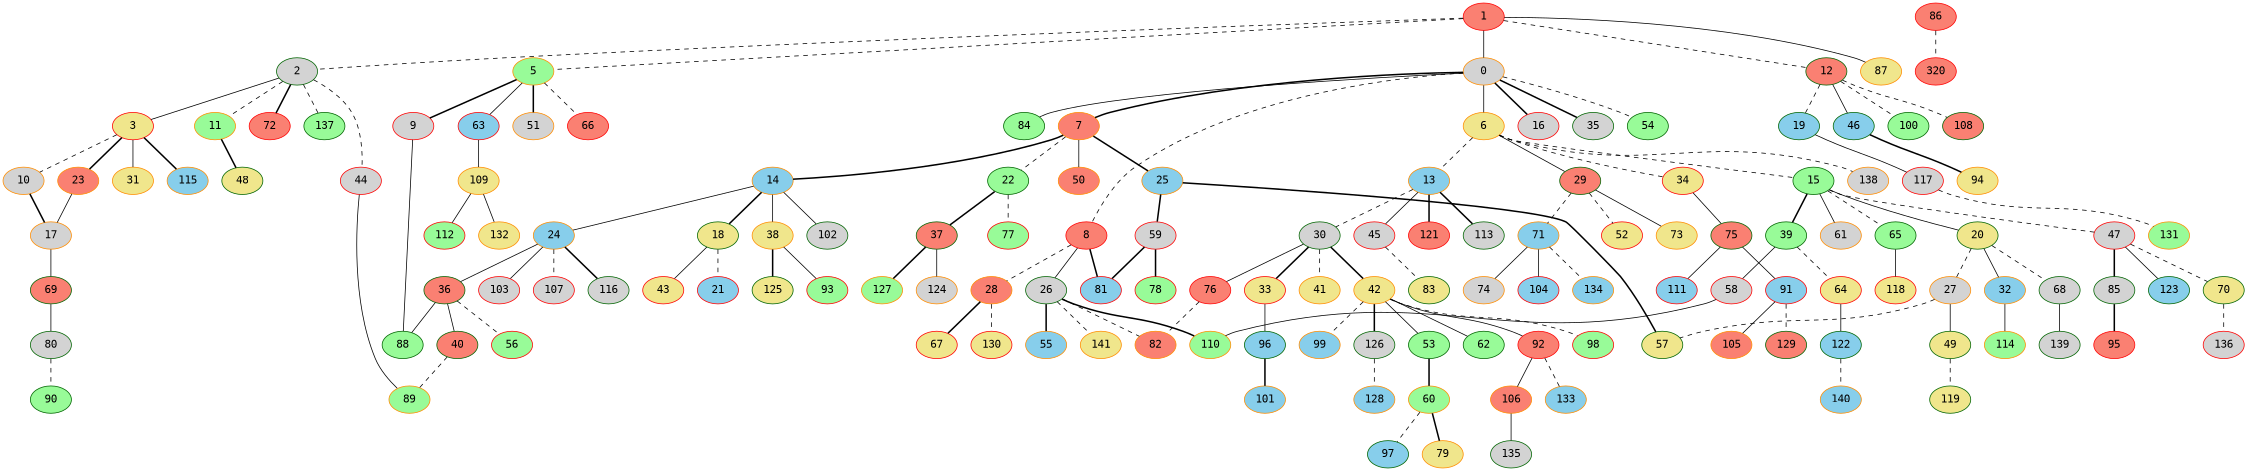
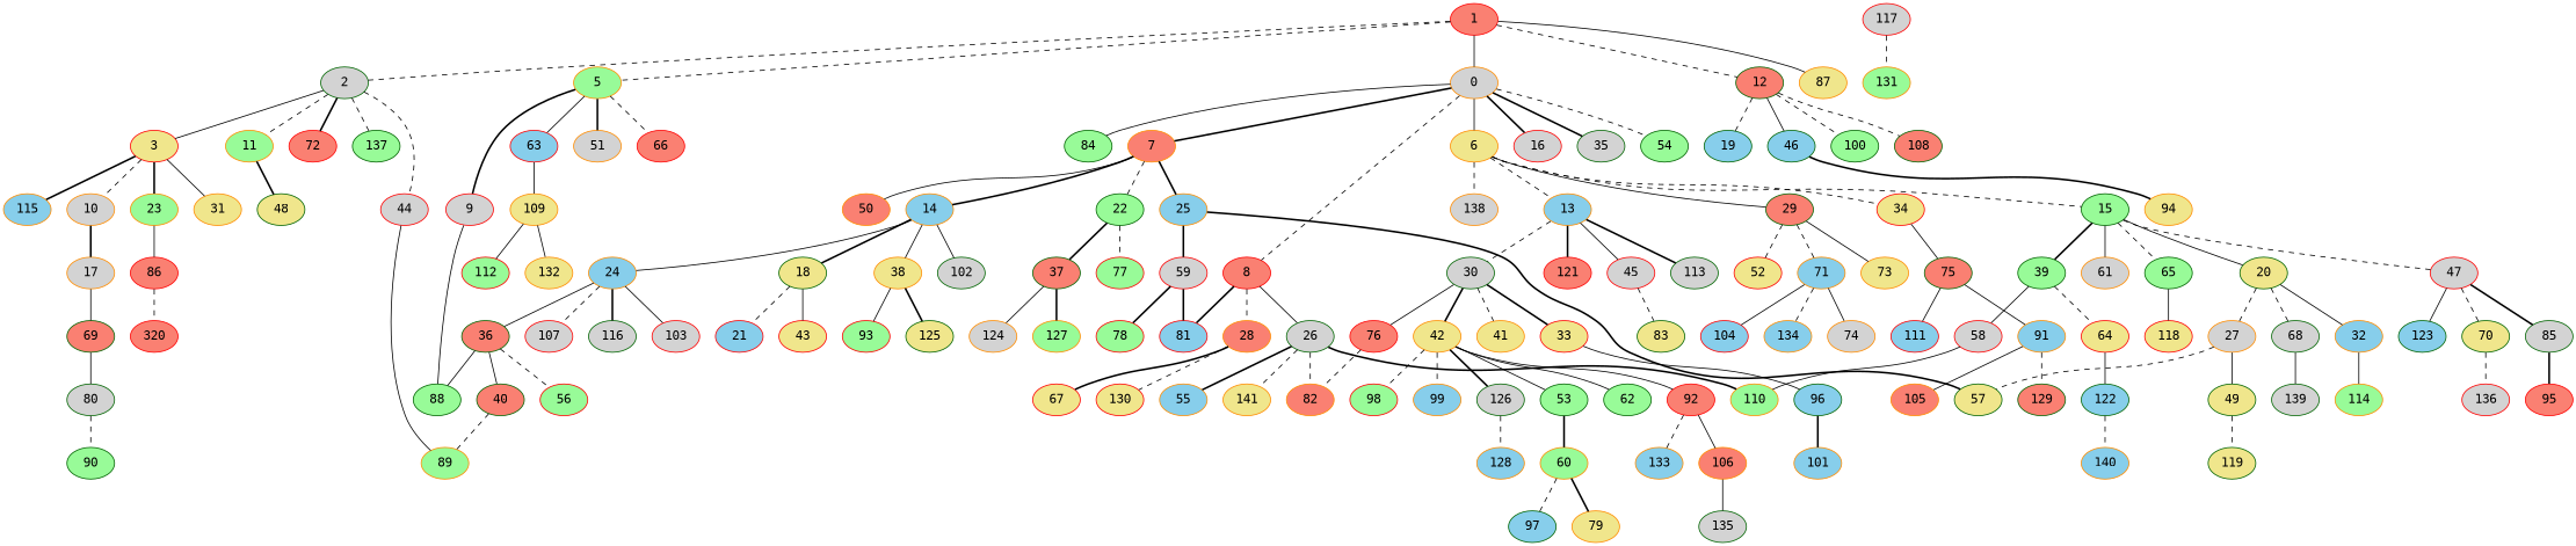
  graph {
    fontname="DejaVu Sans Mono"
    node [color=darkorange fillcolor=lightgrey fontname="DejaVu Sans Mono" style=filled]
    edge [fontname="DejaVu Sans Mono" style=solid]
    1 [color=red fillcolor=salmon]
    2 [color=darkgreen]
    n3 [label=0]
    5 [fillcolor=palegreen]
    12 [color=darkgreen fillcolor=salmon]
    87 [fillcolor=khaki]
    3 [color=red fillcolor=khaki]
    11 [fillcolor=palegreen]
    44 [color=red]
    72 [color=red fillcolor=salmon]
    137 [color=darkgreen fillcolor=palegreen]
    6 [fillcolor=khaki]
    7 [fillcolor=salmon]
    8 [color=red fillcolor=salmon]
    16 [color=red]
    35 [color=darkgreen]
    54 [color=darkgreen fillcolor=palegreen]
    84 [color=darkgreen fillcolor=palegreen]
    9 [color=red]
    51
    63 [color=red fillcolor=skyblue]
    66 [color=red fillcolor=salmon]
    19 [color=darkgreen fillcolor=skyblue]
    46 [color=darkgreen fillcolor=skyblue]
    100 [color=darkgreen fillcolor=palegreen]
    108 [color=darkgreen fillcolor=salmon]
    10
-   23 [fillcolor=salmon]
+   23 [fillcolor=palegreen]
    31 [fillcolor=khaki]
    115 [fillcolor=skyblue]
    48 [color=darkgreen fillcolor=khaki]
    89 [fillcolor=palegreen]
    17
    86 [color=red fillcolor=salmon]
    13 [fillcolor=skyblue]
    15 [color=darkgreen fillcolor=palegreen]
    29 [color=darkgreen fillcolor=salmon]
    34 [color=red fillcolor=khaki]
    138
    14 [fillcolor=skyblue]
    22 [color=darkgreen fillcolor=palegreen]
    25 [fillcolor=skyblue]
    50 [fillcolor=salmon]
    26 [color=darkgreen]
    28 [fillcolor=salmon]
    81 [color=red fillcolor=skyblue]
    88 [color=darkgreen fillcolor=palegreen]
    109 [fillcolor=khaki]
    30 [color=darkgreen]
    45 [color=red]
    113 [color=darkgreen]
    121 [color=red fillcolor=salmon]
    20 [color=darkgreen fillcolor=khaki]
    39 [color=darkgreen fillcolor=palegreen]
    47 [color=red]
    61
    65 [color=darkgreen fillcolor=palegreen]
    52 [color=red fillcolor=khaki]
    71 [fillcolor=skyblue]
    73 [fillcolor=khaki]
    75 [color=darkgreen fillcolor=salmon]
    18 [color=darkgreen fillcolor=khaki]
    24 [fillcolor=skyblue]
    38 [fillcolor=khaki]
    102 [color=darkgreen]
    37 [color=darkgreen fillcolor=salmon]
    77 [color=red fillcolor=palegreen]
    57 [color=darkgreen fillcolor=khaki]
    59 [color=red]
    55 [fillcolor=skyblue]
    82 [fillcolor=salmon]
    110 [fillcolor=palegreen]
    141 [fillcolor=khaki]
    67 [color=red fillcolor=khaki]
    130 [color=red fillcolor=khaki]
    69 [color=darkgreen fillcolor=salmon]
    117 [color=red]
    94 [fillcolor=khaki]
    33 [color=red fillcolor=khaki]
    41 [fillcolor=khaki]
    42 [fillcolor=khaki]
    76 [color=red fillcolor=salmon]
    83 [color=darkgreen fillcolor=khaki]
    21 [color=red fillcolor=skyblue]
    43 [color=red fillcolor=khaki]
    36 [color=darkgreen fillcolor=salmon]
    103 [color=red]
    107 [color=red]
    116 [color=darkgreen]
    93 [color=red fillcolor=palegreen]
    125 [color=darkgreen fillcolor=khaki]
    27
    32 [fillcolor=skyblue]
    68 [color=darkgreen]
    58 [color=red]
    64 [color=red fillcolor=khaki]
    70 [color=darkgreen fillcolor=khaki]
    85 [color=darkgreen]
    123 [color=darkgreen fillcolor=skyblue]
    118 [color=red fillcolor=khaki]
    80 [color=darkgreen]
    131 [fillcolor=palegreen]
    49 [color=darkgreen fillcolor=khaki]
    114 [fillcolor=palegreen]
    139 [color=darkgreen]
    124
    127 [fillcolor=palegreen]
    n108 [color=red fillcolor=salmon label=320]
    40 [color=darkgreen fillcolor=salmon]
    56 [color=red fillcolor=palegreen]
    78 [color=red fillcolor=palegreen]
    119 [color=darkgreen fillcolor=khaki]
    74
    104 [color=red fillcolor=skyblue]
    134 [fillcolor=skyblue]
    96 [color=darkgreen fillcolor=skyblue]
    53 [color=darkgreen fillcolor=palegreen]
    62 [color=darkgreen fillcolor=palegreen]
    92 [color=red fillcolor=salmon]
    98 [color=red fillcolor=palegreen]
    99 [fillcolor=skyblue]
    126 [color=darkgreen]
    101 [fillcolor=skyblue]
-   91 [color=red fillcolor=skyblue]
+   91 [fillcolor=skyblue]
    111 [color=red fillcolor=skyblue]
    122 [color=darkgreen fillcolor=skyblue]
    60 [fillcolor=palegreen]
    106 [fillcolor=salmon]
    133 [fillcolor=skyblue]
    128 [fillcolor=skyblue]
    136 [color=red]
    95 [color=red fillcolor=salmon]
    79 [fillcolor=khaki]
    97 [color=darkgreen fillcolor=skyblue]
    112 [color=red fillcolor=palegreen]
    132 [fillcolor=khaki]
    140 [fillcolor=skyblue]
    90 [color=darkgreen fillcolor=palegreen]
    105 [fillcolor=salmon]
    129 [color=darkgreen fillcolor=salmon]
    135 [color=darkgreen]
    1 -- 2 [style=dashed]
    1 -- n3
    1 -- 5 [style=dashed]
    1 -- 12 [style=dashed]
    1 -- 87
    2 -- 3
    2 -- 11 [style=dashed]
    2 -- 44 [style=dashed]
    2 -- 72 [style=bold]
    2 -- 137 [style=dashed]
    n3 -- 6
    n3 -- 7 [style=bold]
    n3 -- 8 [style=dashed]
    n3 -- 16 [style=bold]
    n3 -- 35 [style=bold]
    n3 -- 54 [style=dashed]
    n3 -- 84
    5 -- 9 [style=bold]
    5 -- 51 [style=bold]
    5 -- 63
    5 -- 66 [style=dashed]
    12 -- 19 [style=dashed]
    12 -- 46
    12 -- 100 [style=dashed]
    12 -- 108 [style=dashed]
    3 -- 10 [style=dashed]
    3 -- 23 [style=bold]
    3 -- 31
    3 -- 115 [style=bold]
    11 -- 48 [style=bold]
    44 -- 89
    6 -- 13 [style=dashed]
    6 -- 15 [style=dashed]
    6 -- 29
    6 -- 34 [style=dashed]
    6 -- 138 [style=dashed]
    7 -- 14 [style=bold]
    7 -- 22 [style=dashed]
    7 -- 25 [style=bold]
    7 -- 50
    8 -- 26
    8 -- 28 [style=dashed]
    8 -- 81 [style=bold]
    9 -- 88
    63 -- 109
-   19 -- 117
    46 -- 94 [style=bold]
    10 -- 17 [style=bold]
-   23 -- 17
+   23 -- 86
    17 -- 69
    86 -- n108 [style=dashed]
    13 -- 30 [style=dashed]
    13 -- 45
    13 -- 113 [style=bold]
    13 -- 121 [style=bold]
    15 -- 20
    15 -- 39 [style=bold]
    15 -- 47 [style=dashed]
    15 -- 61
    15 -- 65 [style=dashed]
    29 -- 52 [style=dashed]
    29 -- 71 [style=dashed]
    29 -- 73
    34 -- 75
    14 -- 18 [style=bold]
    14 -- 24
    14 -- 38
    14 -- 102
    22 -- 37 [style=bold]
    22 -- 77 [style=dashed]
    25 -- 57 [style=bold]
    25 -- 59 [style=bold]
    26 -- 55 [style=bold]
    26 -- 82 [style=dashed]
    26 -- 110 [style=bold]
    26 -- 141 [style=dashed]
    28 -- 67 [style=bold]
    28 -- 130 [style=dashed]
    109 -- 112
    109 -- 132
    30 -- 33 [style=bold]
    30 -- 41 [style=dashed]
    30 -- 42 [style=bold]
    30 -- 76
    45 -- 83 [style=dashed]
    20 -- 27 [style=dashed]
    20 -- 32
    20 -- 68 [style=dashed]
    39 -- 58
    39 -- 64 [style=dashed]
    47 -- 70 [style=dashed]
    47 -- 85 [style=bold]
    47 -- 123
    65 -- 118
    71 -- 74
    71 -- 104
    71 -- 134 [style=dashed]
    75 -- 91
    75 -- 111
    18 -- 21 [style=dashed]
    18 -- 43
    24 -- 36
    24 -- 103
    24 -- 107 [style=dashed]
    24 -- 116 [style=bold]
    38 -- 93
    38 -- 125 [style=bold]
    37 -- 124
    37 -- 127 [style=bold]
    59 -- 81 [style=bold]
    59 -- 78 [style=bold]
    69 -- 80
    117 -- 131 [style=dashed]
    33 -- 96
    42 -- 53
    42 -- 62
    42 -- 92
    42 -- 98 [style=dashed]
    42 -- 99 [style=dashed]
    42 -- 126 [style=bold]
    76 -- 82 [style=dashed]
    36 -- 88
    36 -- 40
    36 -- 56 [style=dashed]
    27 -- 57 [style=dashed]
    27 -- 49
    32 -- 114
    68 -- 139
    58 -- 110
    64 -- 122
    70 -- 136 [style=dashed]
    85 -- 95 [style=bold]
    80 -- 90 [style=dashed]
    49 -- 119 [style=dashed]
    40 -- 89 [style=dashed]
    96 -- 101 [style=bold]
    53 -- 60 [style=bold]
    92 -- 106
    92 -- 133 [style=dashed]
    126 -- 128 [style=dashed]
    91 -- 105
    91 -- 129 [style=dashed]
    122 -- 140 [style=dashed]
    60 -- 79 [style=bold]
    60 -- 97 [style=dashed]
    106 -- 135
  }
